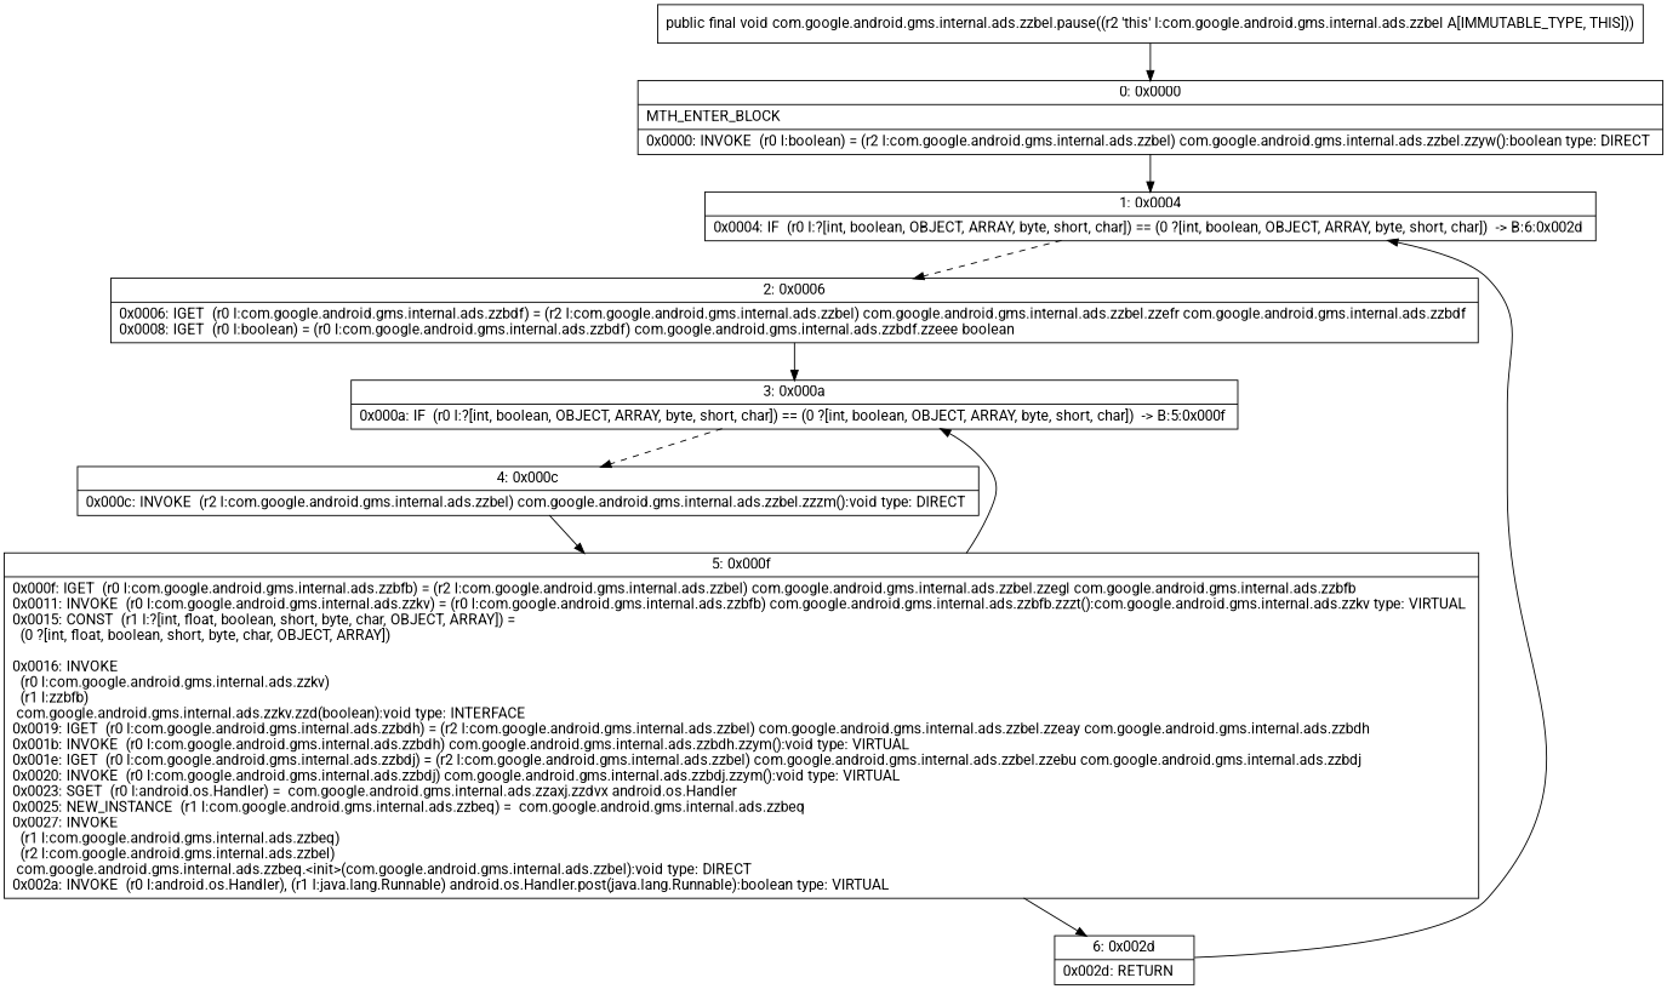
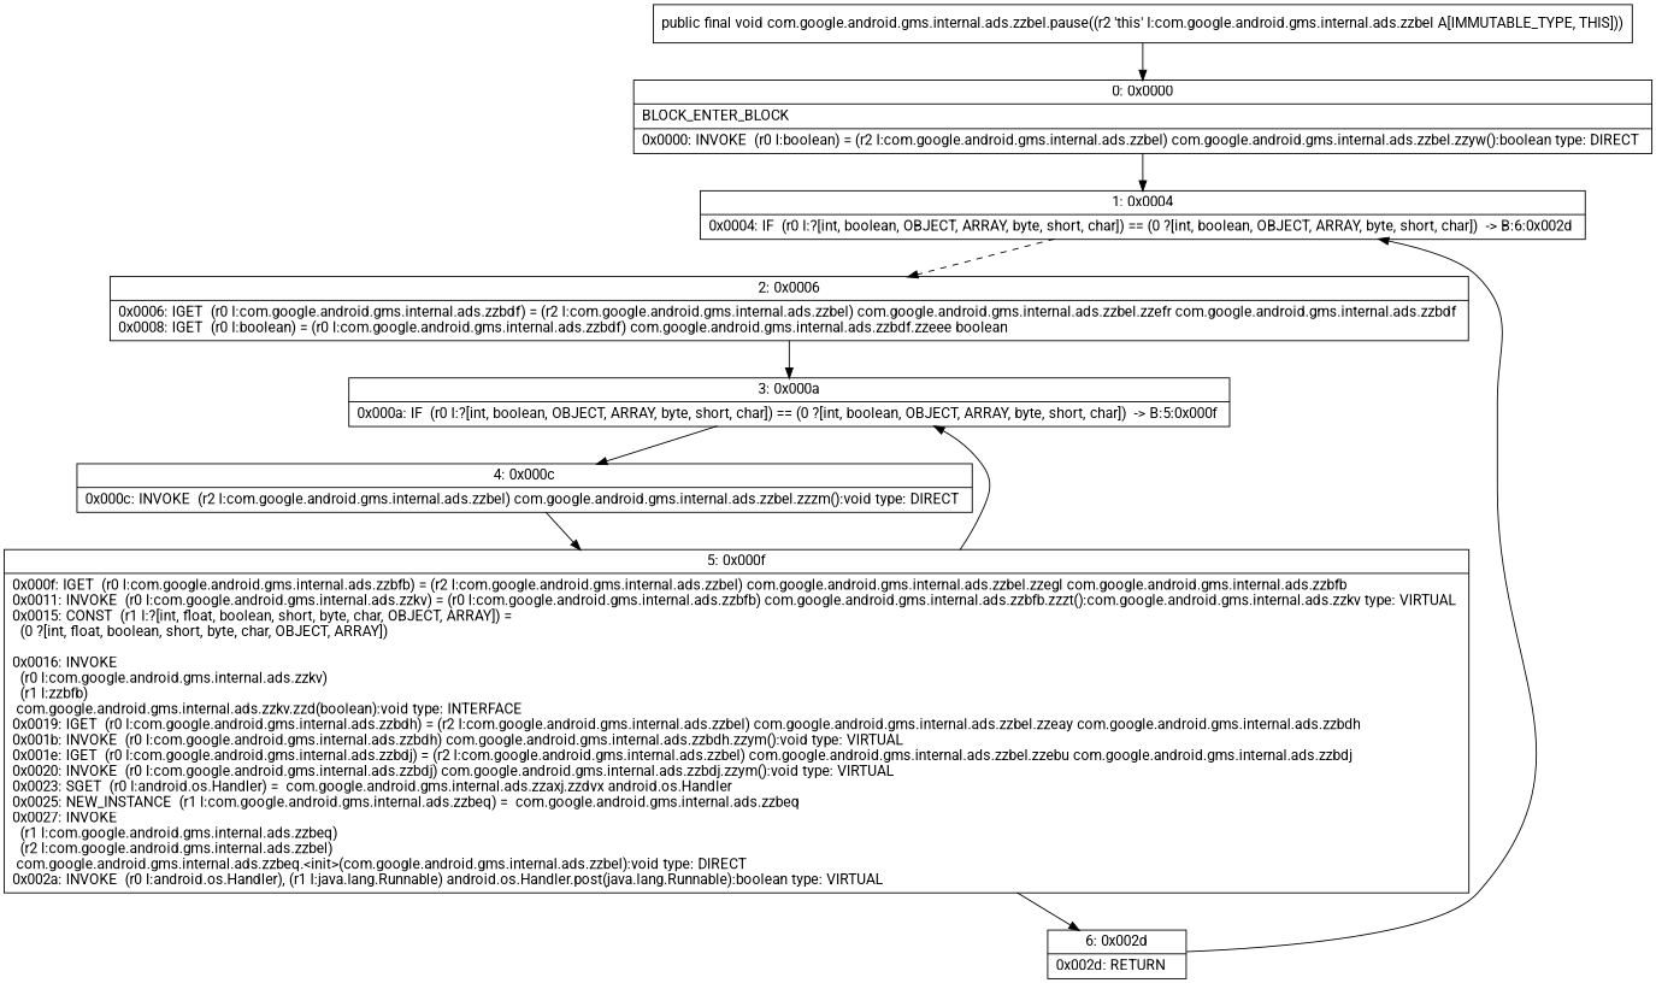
  digraph {
    fontname=Roboto
    node [fontname=Roboto shape=record]
    edge [fontname=Roboto]
-   n1 [label="{0\:\ 0x0000|MTH_ENTER_BLOCK\l|0x0000: INVOKE  (r0 I:boolean) = (r2 I:com.google.android.gms.internal.ads.zzbel) com.google.android.gms.internal.ads.zzbel.zzyw():boolean type: DIRECT \l}"]
+   n1 [label="{0\:\ 0x0000|BLOCK_ENTER_BLOCK\l|0x0000: INVOKE  (r0 I:boolean) = (r2 I:com.google.android.gms.internal.ads.zzbel) com.google.android.gms.internal.ads.zzbel.zzyw():boolean type: DIRECT \l}"]
    n2 [label="{1\:\ 0x0004|0x0004: IF  (r0 I:?[int, boolean, OBJECT, ARRAY, byte, short, char]) == (0 ?[int, boolean, OBJECT, ARRAY, byte, short, char])  \-\> B:6:0x002d \l}"]
    n3 [label="{2\:\ 0x0006|0x0006: IGET  (r0 I:com.google.android.gms.internal.ads.zzbdf) = (r2 I:com.google.android.gms.internal.ads.zzbel) com.google.android.gms.internal.ads.zzbel.zzefr com.google.android.gms.internal.ads.zzbdf \l0x0008: IGET  (r0 I:boolean) = (r0 I:com.google.android.gms.internal.ads.zzbdf) com.google.android.gms.internal.ads.zzbdf.zzeee boolean \l}"]
    n4 [label="{3\:\ 0x000a|0x000a: IF  (r0 I:?[int, boolean, OBJECT, ARRAY, byte, short, char]) == (0 ?[int, boolean, OBJECT, ARRAY, byte, short, char])  \-\> B:5:0x000f \l}"]
    n5 [label="{6\:\ 0x002d|0x002d: RETURN   \l}"]
    n6 [label="{4\:\ 0x000c|0x000c: INVOKE  (r2 I:com.google.android.gms.internal.ads.zzbel) com.google.android.gms.internal.ads.zzbel.zzzm():void type: DIRECT \l}"]
    n7 [label="{5\:\ 0x000f|0x000f: IGET  (r0 I:com.google.android.gms.internal.ads.zzbfb) = (r2 I:com.google.android.gms.internal.ads.zzbel) com.google.android.gms.internal.ads.zzbel.zzegl com.google.android.gms.internal.ads.zzbfb \l0x0011: INVOKE  (r0 I:com.google.android.gms.internal.ads.zzkv) = (r0 I:com.google.android.gms.internal.ads.zzbfb) com.google.android.gms.internal.ads.zzbfb.zzzt():com.google.android.gms.internal.ads.zzkv type: VIRTUAL \l0x0015: CONST  (r1 I:?[int, float, boolean, short, byte, char, OBJECT, ARRAY]) = \l  (0 ?[int, float, boolean, short, byte, char, OBJECT, ARRAY])\l \l0x0016: INVOKE  \l  (r0 I:com.google.android.gms.internal.ads.zzkv)\l  (r1 I:zzbfb)\l com.google.android.gms.internal.ads.zzkv.zzd(boolean):void type: INTERFACE \l0x0019: IGET  (r0 I:com.google.android.gms.internal.ads.zzbdh) = (r2 I:com.google.android.gms.internal.ads.zzbel) com.google.android.gms.internal.ads.zzbel.zzeay com.google.android.gms.internal.ads.zzbdh \l0x001b: INVOKE  (r0 I:com.google.android.gms.internal.ads.zzbdh) com.google.android.gms.internal.ads.zzbdh.zzym():void type: VIRTUAL \l0x001e: IGET  (r0 I:com.google.android.gms.internal.ads.zzbdj) = (r2 I:com.google.android.gms.internal.ads.zzbel) com.google.android.gms.internal.ads.zzbel.zzebu com.google.android.gms.internal.ads.zzbdj \l0x0020: INVOKE  (r0 I:com.google.android.gms.internal.ads.zzbdj) com.google.android.gms.internal.ads.zzbdj.zzym():void type: VIRTUAL \l0x0023: SGET  (r0 I:android.os.Handler) =  com.google.android.gms.internal.ads.zzaxj.zzdvx android.os.Handler \l0x0025: NEW_INSTANCE  (r1 I:com.google.android.gms.internal.ads.zzbeq) =  com.google.android.gms.internal.ads.zzbeq \l0x0027: INVOKE  \l  (r1 I:com.google.android.gms.internal.ads.zzbeq)\l  (r2 I:com.google.android.gms.internal.ads.zzbel)\l com.google.android.gms.internal.ads.zzbeq.\<init\>(com.google.android.gms.internal.ads.zzbel):void type: DIRECT \l0x002a: INVOKE  (r0 I:android.os.Handler), (r1 I:java.lang.Runnable) android.os.Handler.post(java.lang.Runnable):boolean type: VIRTUAL \l}"]
    n8 [label="{public final void com.google.android.gms.internal.ads.zzbel.pause((r2 'this' I:com.google.android.gms.internal.ads.zzbel A[IMMUTABLE_TYPE, THIS])) }"]
    n1 -> n2
    n2 -> n3 [style=dashed]
    n3 -> n4
-   n4 -> n6 [style=dashed]
+   n4 -> n6 [style=solid]
    n5 -> n2
    n6 -> n7
    n7 -> n4
    n7 -> n5
    n8 -> n1
  }
